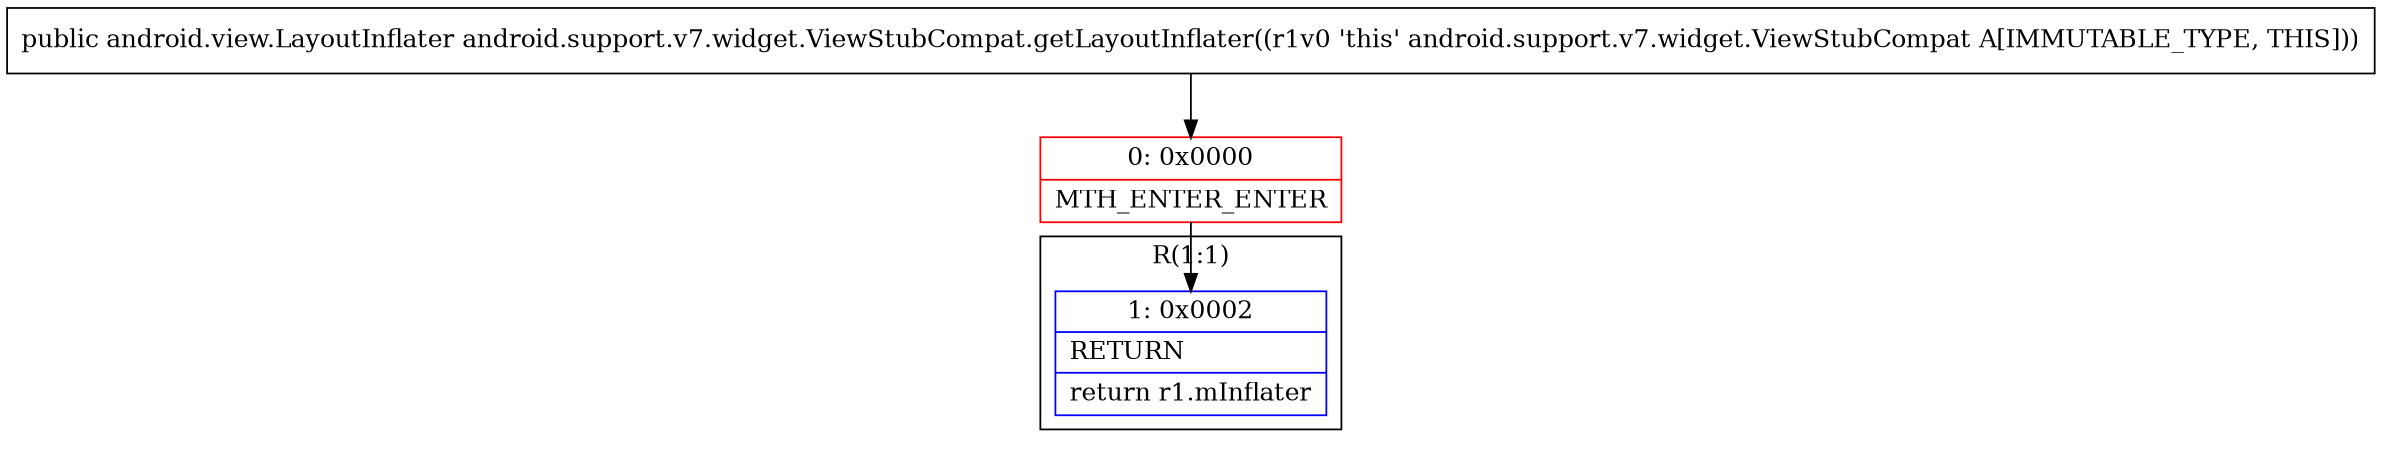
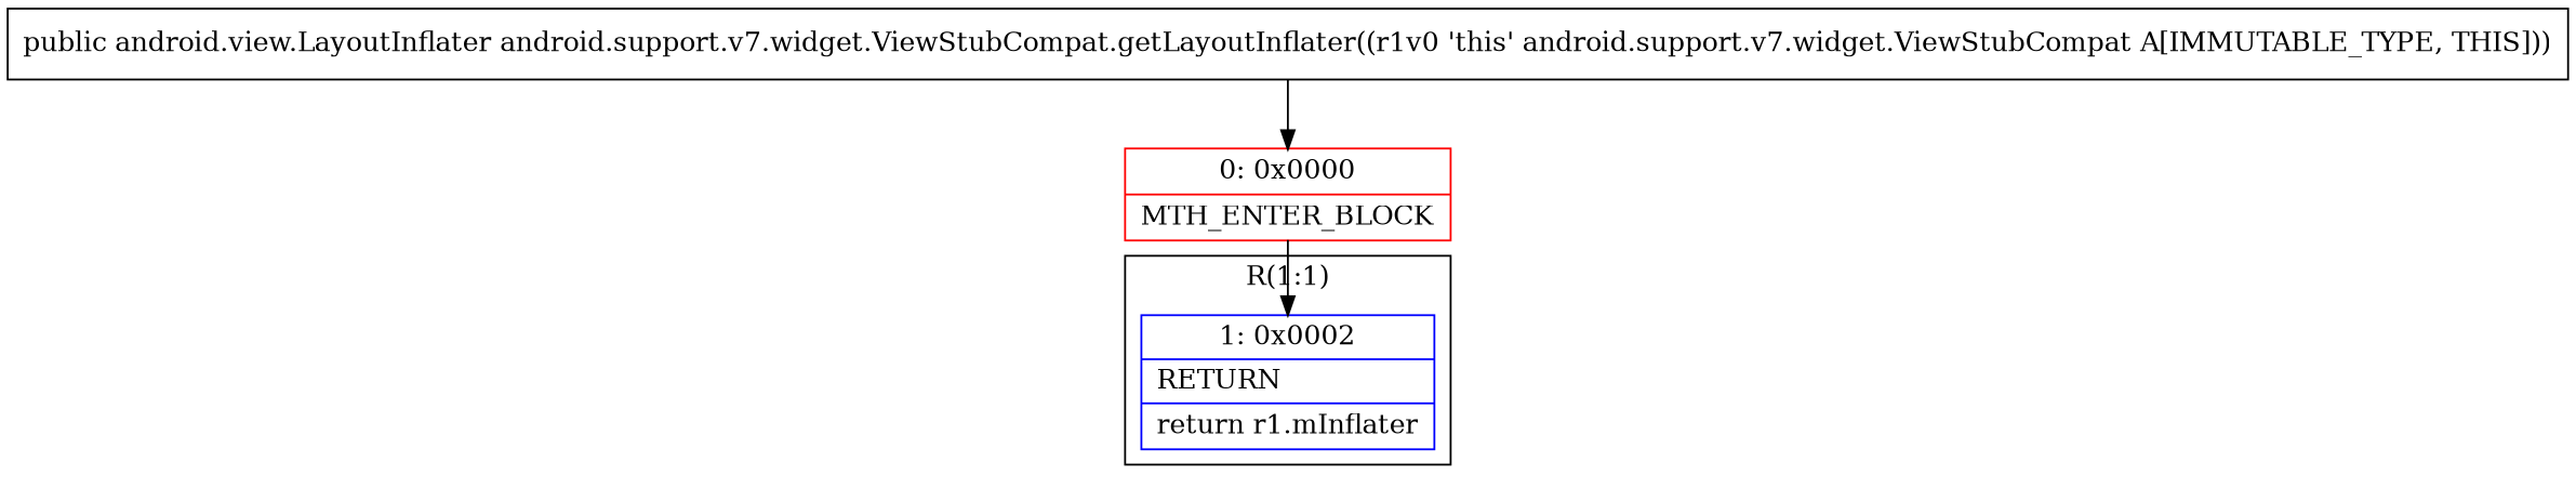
  digraph {
    node [shape=record]
    n1 [color=blue label="{1\:\ 0x0002|RETURN\l|return r1.mInflater\l}"]
-   n2 [color=red label="{0\:\ 0x0000|MTH_ENTER_ENTER\l}"]
+   n2 [color=red label="{0\:\ 0x0000|MTH_ENTER_BLOCK\l}"]
    n3 [label="{public android.view.LayoutInflater android.support.v7.widget.ViewStubCompat.getLayoutInflater((r1v0 'this' android.support.v7.widget.ViewStubCompat A[IMMUTABLE_TYPE, THIS])) }"]
    subgraph cluster_1 {
      label="R(1:1)"
      n1
    }
    n2 -> n1
    n3 -> n2
  }
